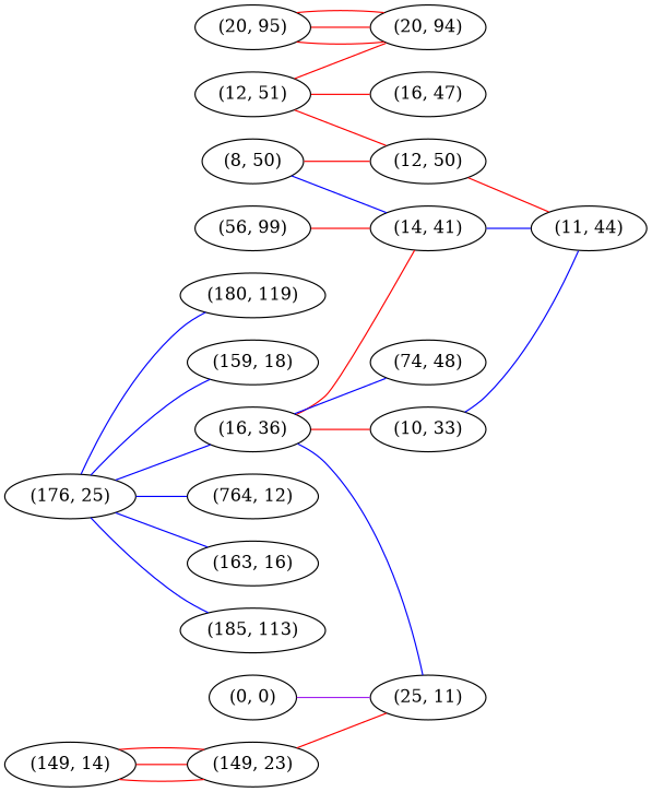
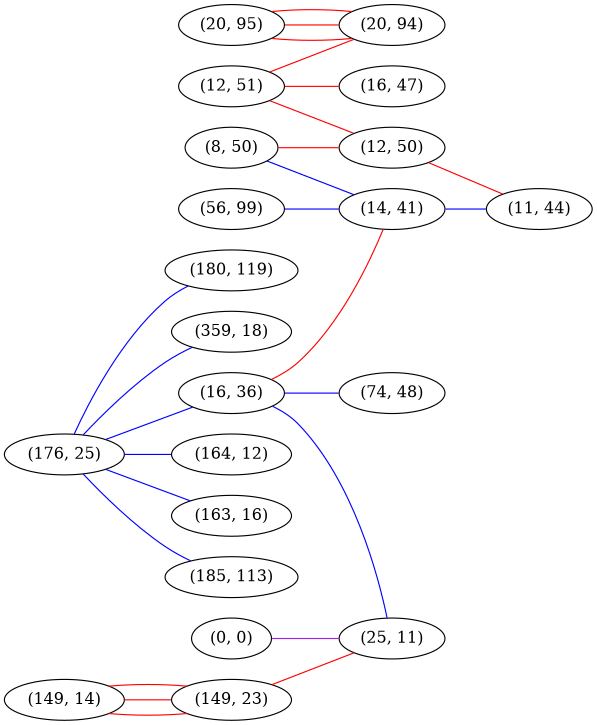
  graph {
    rankdir=LR
    edge [color=red weight=1]
    n1 [label="(149, 23)"]
    "(149, 14)"
    "(25, 11)"
    "(20, 95)"
    "(20, 94)"
    "(12, 51)"
    "(16, 47)"
    n8 [label="(12, 50)"]
    "(11, 44)"
    "(176, 25)"
    "(180, 119)"
-   "(159, 18)"
+   "(159, 18)" [label="(359, 18)"]
    "(16, 36)"
-   "(164, 12)" [label="(764, 12)"]
+   "(164, 12)"
    "(163, 16)"
    "(185, 113)"
    "(14, 41)"
    "(74, 48)"
-   "(10, 33)"
    "(0, 0)"
    "(8, 50)"
    "(56, 99)"
    n1 -- "(25, 11)"
    "(149, 14)" -- n1
    "(149, 14)" -- n1
    "(149, 14)" -- n1
    "(20, 95)" -- "(20, 94)"
    "(20, 95)" -- "(20, 94)"
    "(20, 95)" -- "(20, 94)"
    "(12, 51)" -- "(20, 94)"
    "(12, 51)" -- "(16, 47)"
    "(12, 51)" -- n8
    n8 -- "(11, 44)"
    "(176, 25)" -- "(180, 119)" [color=blue weight=3]
    "(176, 25)" -- "(159, 18)" [color=blue weight=3]
    "(176, 25)" -- "(16, 36)" [color=blue]
    "(176, 25)" -- "(164, 12)" [color=blue weight=3]
    "(176, 25)" -- "(163, 16)" [color=blue weight=3]
    "(176, 25)" -- "(185, 113)" [color=blue weight=3]
    "(16, 36)" -- "(25, 11)" [color=blue weight=3]
    "(16, 36)" -- "(14, 41)"
    "(16, 36)" -- "(74, 48)" [color=blue weight=3]
-   "(16, 36)" -- "(10, 33)"
    "(14, 41)" -- "(11, 44)" [color=blue weight=3]
-   "(10, 33)" -- "(11, 44)" [color=blue weight=3]
    "(0, 0)" -- "(25, 11)" [color=purple weight=4]
    "(8, 50)" -- n8
    "(8, 50)" -- "(14, 41)" [color=blue weight=3]
-   "(56, 99)" -- "(14, 41)" [weight=3]
+   "(56, 99)" -- "(14, 41)" [color=blue weight=3]
  }
